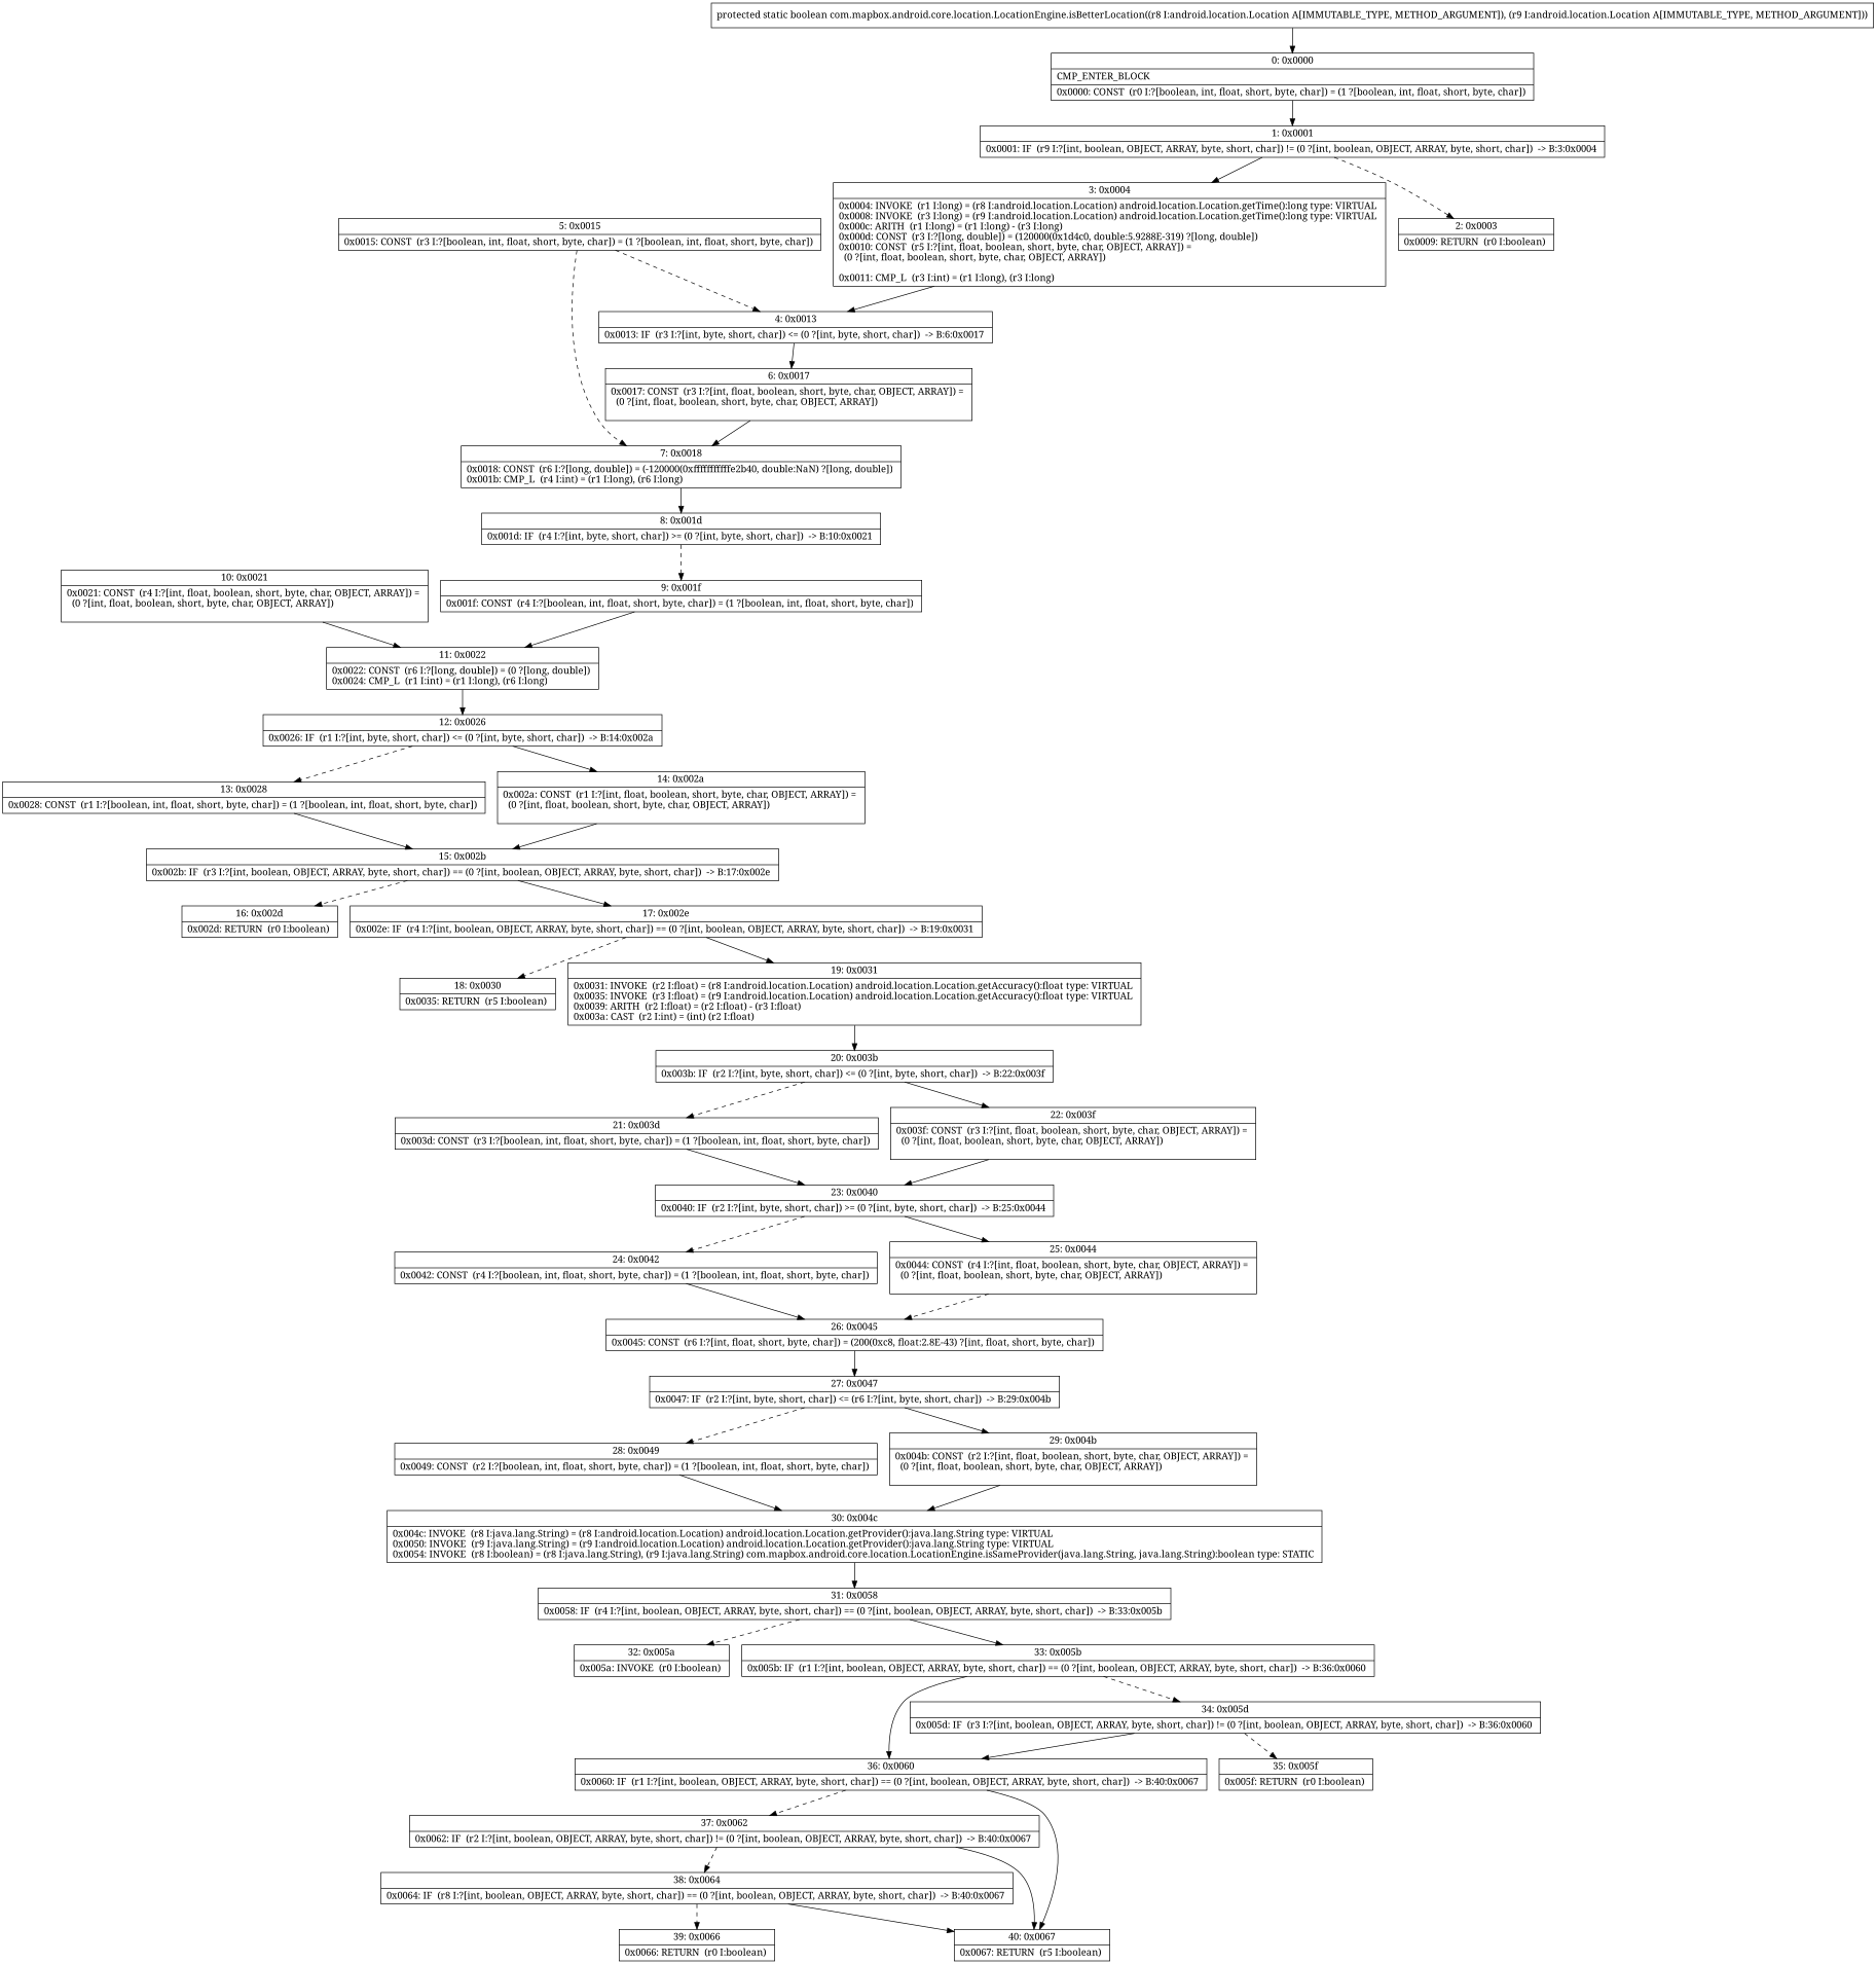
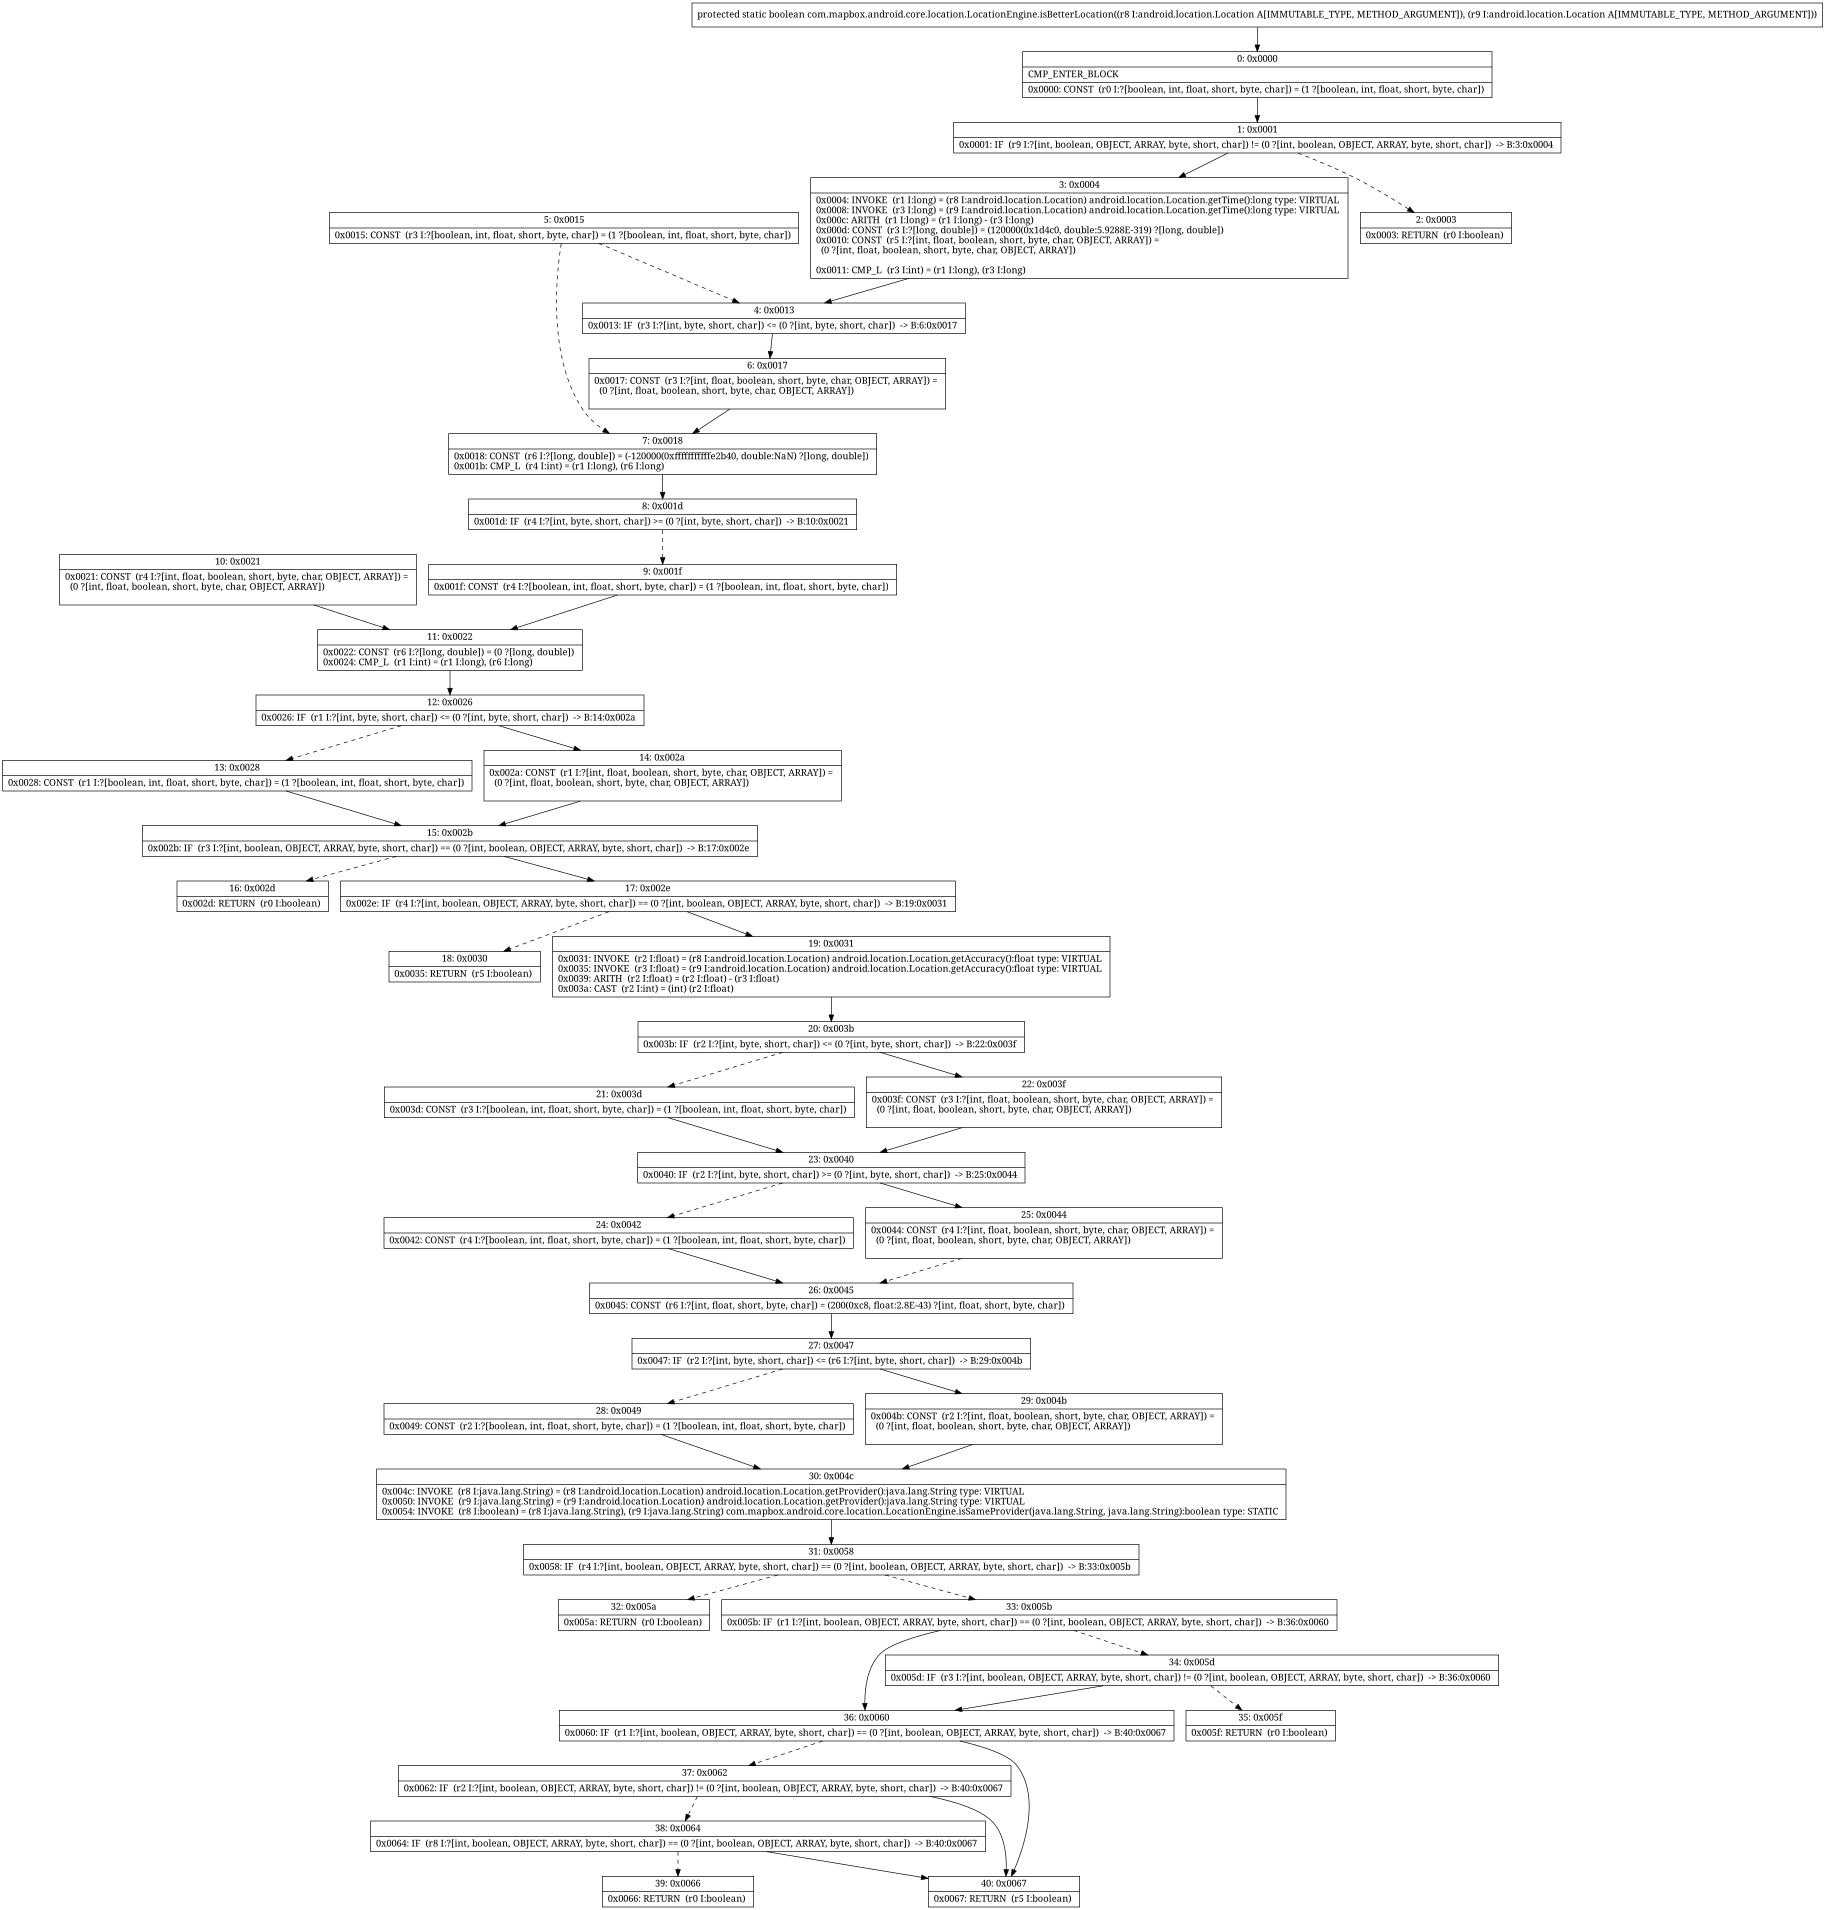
  digraph {
    fontname="Noto Serif"
    node [fontname="Noto Serif" shape=record]
    edge [fontname="Noto Serif"]
    n1 [label="{0\:\ 0x0000|CMP_ENTER_BLOCK\l|0x0000: CONST  (r0 I:?[boolean, int, float, short, byte, char]) = (1 ?[boolean, int, float, short, byte, char]) \l}"]
    n2 [label="{1\:\ 0x0001|0x0001: IF  (r9 I:?[int, boolean, OBJECT, ARRAY, byte, short, char]) != (0 ?[int, boolean, OBJECT, ARRAY, byte, short, char])  \-\> B:3:0x0004 \l}"]
-   n3 [label="{2\:\ 0x0003|0x0009: RETURN  (r0 I:boolean) \l}"]
+   n3 [label="{2\:\ 0x0003|0x0003: RETURN  (r0 I:boolean) \l}"]
    n4 [label="{3\:\ 0x0004|0x0004: INVOKE  (r1 I:long) = (r8 I:android.location.Location) android.location.Location.getTime():long type: VIRTUAL \l0x0008: INVOKE  (r3 I:long) = (r9 I:android.location.Location) android.location.Location.getTime():long type: VIRTUAL \l0x000c: ARITH  (r1 I:long) = (r1 I:long) \- (r3 I:long) \l0x000d: CONST  (r3 I:?[long, double]) = (120000(0x1d4c0, double:5.9288E\-319) ?[long, double]) \l0x0010: CONST  (r5 I:?[int, float, boolean, short, byte, char, OBJECT, ARRAY]) = \l  (0 ?[int, float, boolean, short, byte, char, OBJECT, ARRAY])\l \l0x0011: CMP_L  (r3 I:int) = (r1 I:long), (r3 I:long) \l}"]
    n5 [label="{4\:\ 0x0013|0x0013: IF  (r3 I:?[int, byte, short, char]) \<= (0 ?[int, byte, short, char])  \-\> B:6:0x0017 \l}"]
    n6 [label="{6\:\ 0x0017|0x0017: CONST  (r3 I:?[int, float, boolean, short, byte, char, OBJECT, ARRAY]) = \l  (0 ?[int, float, boolean, short, byte, char, OBJECT, ARRAY])\l \l}"]
    n7 [label="{5\:\ 0x0015|0x0015: CONST  (r3 I:?[boolean, int, float, short, byte, char]) = (1 ?[boolean, int, float, short, byte, char]) \l}"]
    n8 [label="{7\:\ 0x0018|0x0018: CONST  (r6 I:?[long, double]) = (\-120000(0xfffffffffffe2b40, double:NaN) ?[long, double]) \l0x001b: CMP_L  (r4 I:int) = (r1 I:long), (r6 I:long) \l}"]
    n9 [label="{8\:\ 0x001d|0x001d: IF  (r4 I:?[int, byte, short, char]) \>= (0 ?[int, byte, short, char])  \-\> B:10:0x0021 \l}"]
    n10 [label="{9\:\ 0x001f|0x001f: CONST  (r4 I:?[boolean, int, float, short, byte, char]) = (1 ?[boolean, int, float, short, byte, char]) \l}"]
    n11 [label="{11\:\ 0x0022|0x0022: CONST  (r6 I:?[long, double]) = (0 ?[long, double]) \l0x0024: CMP_L  (r1 I:int) = (r1 I:long), (r6 I:long) \l}"]
    n12 [label="{10\:\ 0x0021|0x0021: CONST  (r4 I:?[int, float, boolean, short, byte, char, OBJECT, ARRAY]) = \l  (0 ?[int, float, boolean, short, byte, char, OBJECT, ARRAY])\l \l}"]
    n13 [label="{12\:\ 0x0026|0x0026: IF  (r1 I:?[int, byte, short, char]) \<= (0 ?[int, byte, short, char])  \-\> B:14:0x002a \l}"]
    n14 [label="{13\:\ 0x0028|0x0028: CONST  (r1 I:?[boolean, int, float, short, byte, char]) = (1 ?[boolean, int, float, short, byte, char]) \l}"]
    n15 [label="{14\:\ 0x002a|0x002a: CONST  (r1 I:?[int, float, boolean, short, byte, char, OBJECT, ARRAY]) = \l  (0 ?[int, float, boolean, short, byte, char, OBJECT, ARRAY])\l \l}"]
    n16 [label="{15\:\ 0x002b|0x002b: IF  (r3 I:?[int, boolean, OBJECT, ARRAY, byte, short, char]) == (0 ?[int, boolean, OBJECT, ARRAY, byte, short, char])  \-\> B:17:0x002e \l}"]
    n17 [label="{16\:\ 0x002d|0x002d: RETURN  (r0 I:boolean) \l}"]
    n18 [label="{17\:\ 0x002e|0x002e: IF  (r4 I:?[int, boolean, OBJECT, ARRAY, byte, short, char]) == (0 ?[int, boolean, OBJECT, ARRAY, byte, short, char])  \-\> B:19:0x0031 \l}"]
    n19 [label="{18\:\ 0x0030|0x0035: RETURN  (r5 I:boolean) \l}"]
    n20 [label="{19\:\ 0x0031|0x0031: INVOKE  (r2 I:float) = (r8 I:android.location.Location) android.location.Location.getAccuracy():float type: VIRTUAL \l0x0035: INVOKE  (r3 I:float) = (r9 I:android.location.Location) android.location.Location.getAccuracy():float type: VIRTUAL \l0x0039: ARITH  (r2 I:float) = (r2 I:float) \- (r3 I:float) \l0x003a: CAST  (r2 I:int) = (int) (r2 I:float) \l}"]
    n21 [label="{20\:\ 0x003b|0x003b: IF  (r2 I:?[int, byte, short, char]) \<= (0 ?[int, byte, short, char])  \-\> B:22:0x003f \l}"]
    n22 [label="{21\:\ 0x003d|0x003d: CONST  (r3 I:?[boolean, int, float, short, byte, char]) = (1 ?[boolean, int, float, short, byte, char]) \l}"]
    n23 [label="{22\:\ 0x003f|0x003f: CONST  (r3 I:?[int, float, boolean, short, byte, char, OBJECT, ARRAY]) = \l  (0 ?[int, float, boolean, short, byte, char, OBJECT, ARRAY])\l \l}"]
    n24 [label="{23\:\ 0x0040|0x0040: IF  (r2 I:?[int, byte, short, char]) \>= (0 ?[int, byte, short, char])  \-\> B:25:0x0044 \l}"]
    n25 [label="{24\:\ 0x0042|0x0042: CONST  (r4 I:?[boolean, int, float, short, byte, char]) = (1 ?[boolean, int, float, short, byte, char]) \l}"]
    n26 [label="{25\:\ 0x0044|0x0044: CONST  (r4 I:?[int, float, boolean, short, byte, char, OBJECT, ARRAY]) = \l  (0 ?[int, float, boolean, short, byte, char, OBJECT, ARRAY])\l \l}"]
    n27 [label="{26\:\ 0x0045|0x0045: CONST  (r6 I:?[int, float, short, byte, char]) = (200(0xc8, float:2.8E\-43) ?[int, float, short, byte, char]) \l}"]
    n28 [label="{27\:\ 0x0047|0x0047: IF  (r2 I:?[int, byte, short, char]) \<= (r6 I:?[int, byte, short, char])  \-\> B:29:0x004b \l}"]
    n29 [label="{28\:\ 0x0049|0x0049: CONST  (r2 I:?[boolean, int, float, short, byte, char]) = (1 ?[boolean, int, float, short, byte, char]) \l}"]
    n30 [label="{29\:\ 0x004b|0x004b: CONST  (r2 I:?[int, float, boolean, short, byte, char, OBJECT, ARRAY]) = \l  (0 ?[int, float, boolean, short, byte, char, OBJECT, ARRAY])\l \l}"]
    n31 [label="{30\:\ 0x004c|0x004c: INVOKE  (r8 I:java.lang.String) = (r8 I:android.location.Location) android.location.Location.getProvider():java.lang.String type: VIRTUAL \l0x0050: INVOKE  (r9 I:java.lang.String) = (r9 I:android.location.Location) android.location.Location.getProvider():java.lang.String type: VIRTUAL \l0x0054: INVOKE  (r8 I:boolean) = (r8 I:java.lang.String), (r9 I:java.lang.String) com.mapbox.android.core.location.LocationEngine.isSameProvider(java.lang.String, java.lang.String):boolean type: STATIC \l}"]
    n32 [label="{31\:\ 0x0058|0x0058: IF  (r4 I:?[int, boolean, OBJECT, ARRAY, byte, short, char]) == (0 ?[int, boolean, OBJECT, ARRAY, byte, short, char])  \-\> B:33:0x005b \l}"]
-   n33 [label="{32\:\ 0x005a|0x005a: INVOKE  (r0 I:boolean) \l}"]
+   n33 [label="{32\:\ 0x005a|0x005a: RETURN  (r0 I:boolean) \l}"]
    n34 [label="{33\:\ 0x005b|0x005b: IF  (r1 I:?[int, boolean, OBJECT, ARRAY, byte, short, char]) == (0 ?[int, boolean, OBJECT, ARRAY, byte, short, char])  \-\> B:36:0x0060 \l}"]
    n35 [label="{34\:\ 0x005d|0x005d: IF  (r3 I:?[int, boolean, OBJECT, ARRAY, byte, short, char]) != (0 ?[int, boolean, OBJECT, ARRAY, byte, short, char])  \-\> B:36:0x0060 \l}"]
    n36 [label="{36\:\ 0x0060|0x0060: IF  (r1 I:?[int, boolean, OBJECT, ARRAY, byte, short, char]) == (0 ?[int, boolean, OBJECT, ARRAY, byte, short, char])  \-\> B:40:0x0067 \l}"]
    n37 [label="{35\:\ 0x005f|0x005f: RETURN  (r0 I:boolean) \l}"]
    n38 [label="{37\:\ 0x0062|0x0062: IF  (r2 I:?[int, boolean, OBJECT, ARRAY, byte, short, char]) != (0 ?[int, boolean, OBJECT, ARRAY, byte, short, char])  \-\> B:40:0x0067 \l}"]
    n39 [label="{40\:\ 0x0067|0x0067: RETURN  (r5 I:boolean) \l}"]
    n40 [label="{38\:\ 0x0064|0x0064: IF  (r8 I:?[int, boolean, OBJECT, ARRAY, byte, short, char]) == (0 ?[int, boolean, OBJECT, ARRAY, byte, short, char])  \-\> B:40:0x0067 \l}"]
    n41 [label="{39\:\ 0x0066|0x0066: RETURN  (r0 I:boolean) \l}"]
    n42 [label="{protected static boolean com.mapbox.android.core.location.LocationEngine.isBetterLocation((r8 I:android.location.Location A[IMMUTABLE_TYPE, METHOD_ARGUMENT]), (r9 I:android.location.Location A[IMMUTABLE_TYPE, METHOD_ARGUMENT])) }"]
    n1 -> n2
    n2 -> n3 [style=dashed]
    n2 -> n4
    n4 -> n5
    n5 -> n6
    n6 -> n8
    n7 -> n5 [style=dashed]
    n7 -> n8 [style=dashed]
    n8 -> n9
    n9 -> n10 [style=dashed]
    n10 -> n11
    n11 -> n13
    n12 -> n11
    n13 -> n14 [style=dashed]
    n13 -> n15
    n14 -> n16
    n15 -> n16
    n16 -> n17 [style=dashed]
    n16 -> n18
    n18 -> n19 [style=dashed]
    n18 -> n20
    n20 -> n21
    n21 -> n22 [style=dashed]
    n21 -> n23
    n22 -> n24
    n23 -> n24
    n24 -> n25 [style=dashed]
    n24 -> n26
    n25 -> n27
    n26 -> n27 [style=dashed]
    n27 -> n28
    n28 -> n29 [style=dashed]
    n28 -> n30
    n29 -> n31
    n30 -> n31
    n31 -> n32
    n32 -> n33 [style=dashed]
-   n32 -> n34
+   n32 -> n34 [style=dashed]
    n34 -> n35 [style=dashed]
    n34 -> n36
    n35 -> n36
    n35 -> n37 [style=dashed]
    n36 -> n38 [style=dashed]
    n36 -> n39
    n38 -> n39
    n38 -> n40 [style=dashed]
    n40 -> n39
    n40 -> n41 [style=dashed]
    n42 -> n1
  }
